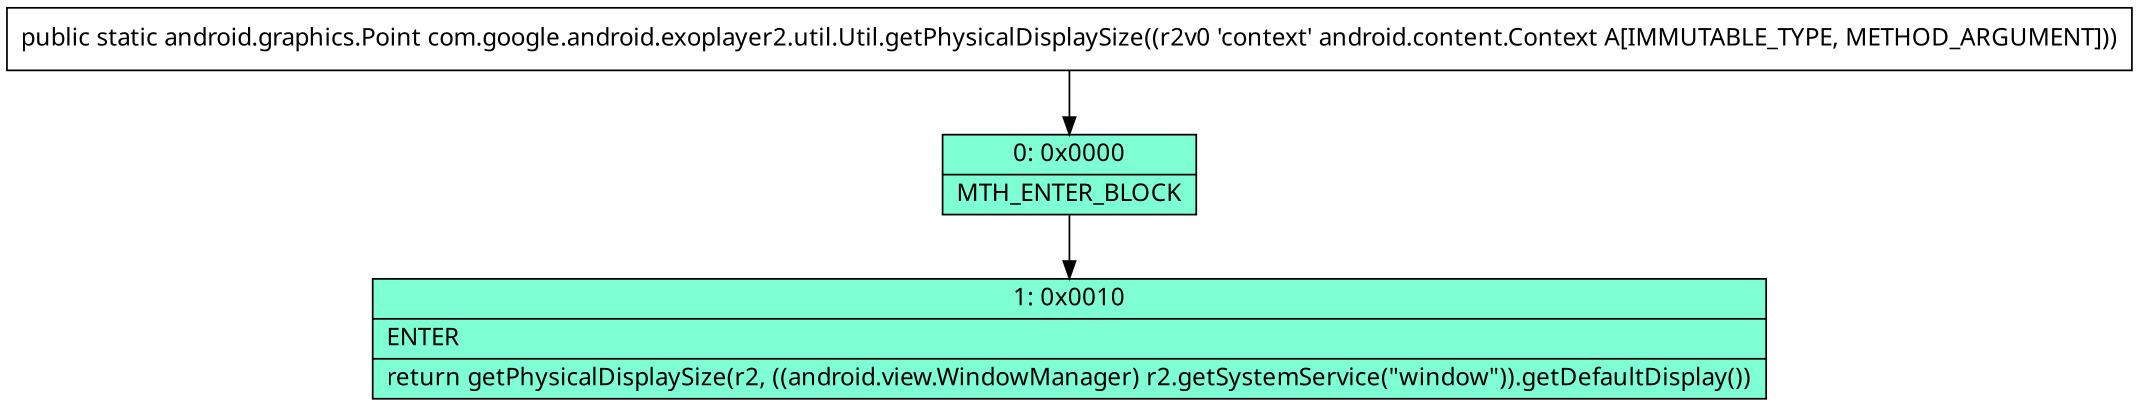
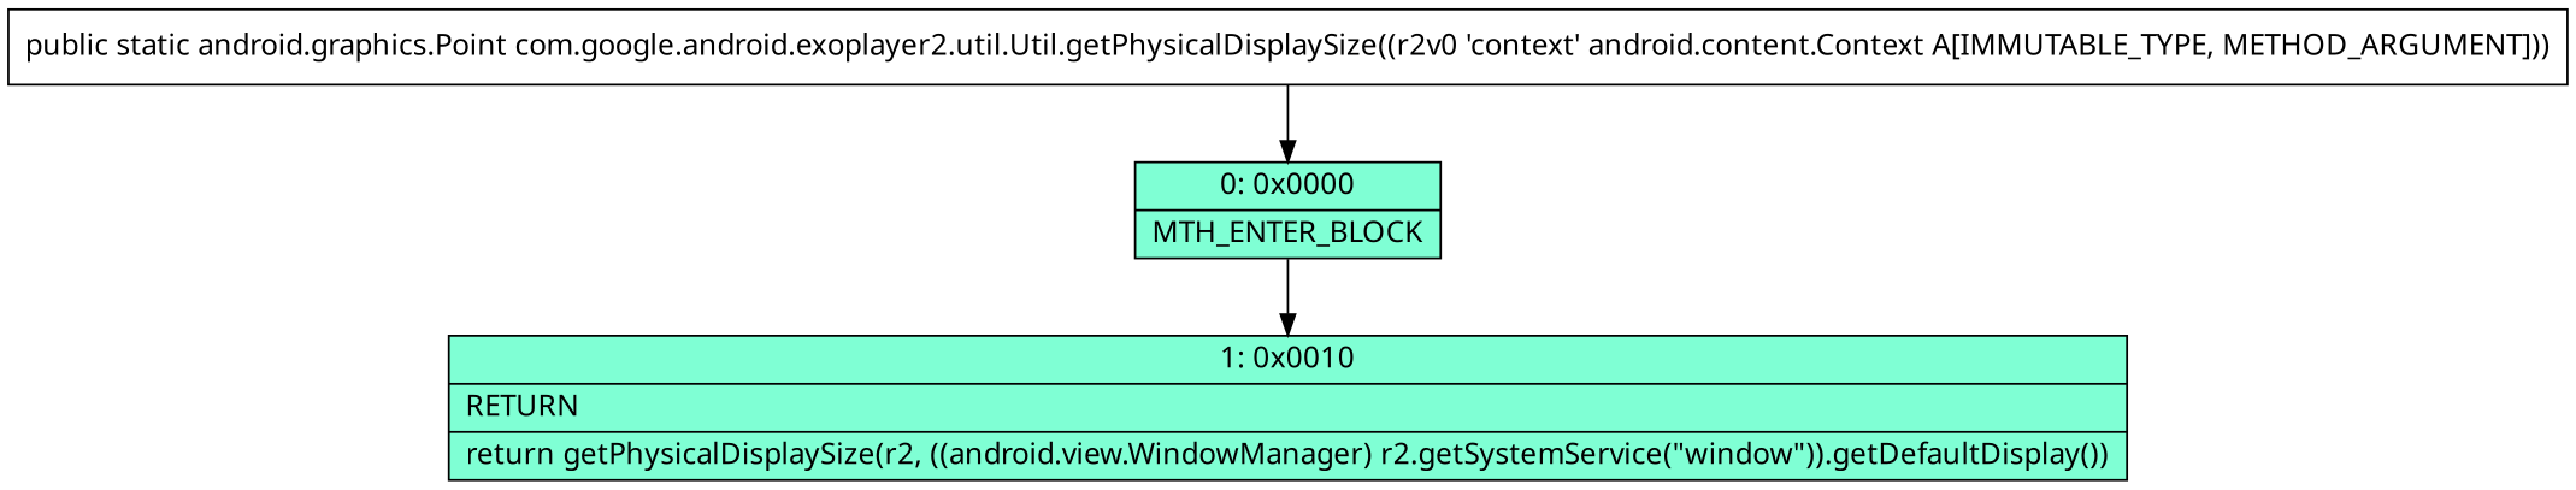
  digraph {
    fontname="Noto Sans"
    node [shape=record style=filled fillcolor=aquamarine fontname="Noto Sans"]
    edge [fontname="Noto Sans"]
    n1 [label="{0\:\ 0x0000|MTH_ENTER_BLOCK\l}"]
-   n2 [label="{1\:\ 0x0010|ENTER\l|return getPhysicalDisplaySize(r2, ((android.view.WindowManager) r2.getSystemService(\"window\")).getDefaultDisplay())\l}"]
+   n2 [label="{1\:\ 0x0010|RETURN\l|return getPhysicalDisplaySize(r2, ((android.view.WindowManager) r2.getSystemService(\"window\")).getDefaultDisplay())\l}"]
    n3 [label="{public static android.graphics.Point com.google.android.exoplayer2.util.Util.getPhysicalDisplaySize((r2v0 'context' android.content.Context A[IMMUTABLE_TYPE, METHOD_ARGUMENT])) }" fillcolor=white]
    n1 -> n2
    n3 -> n1
  }
